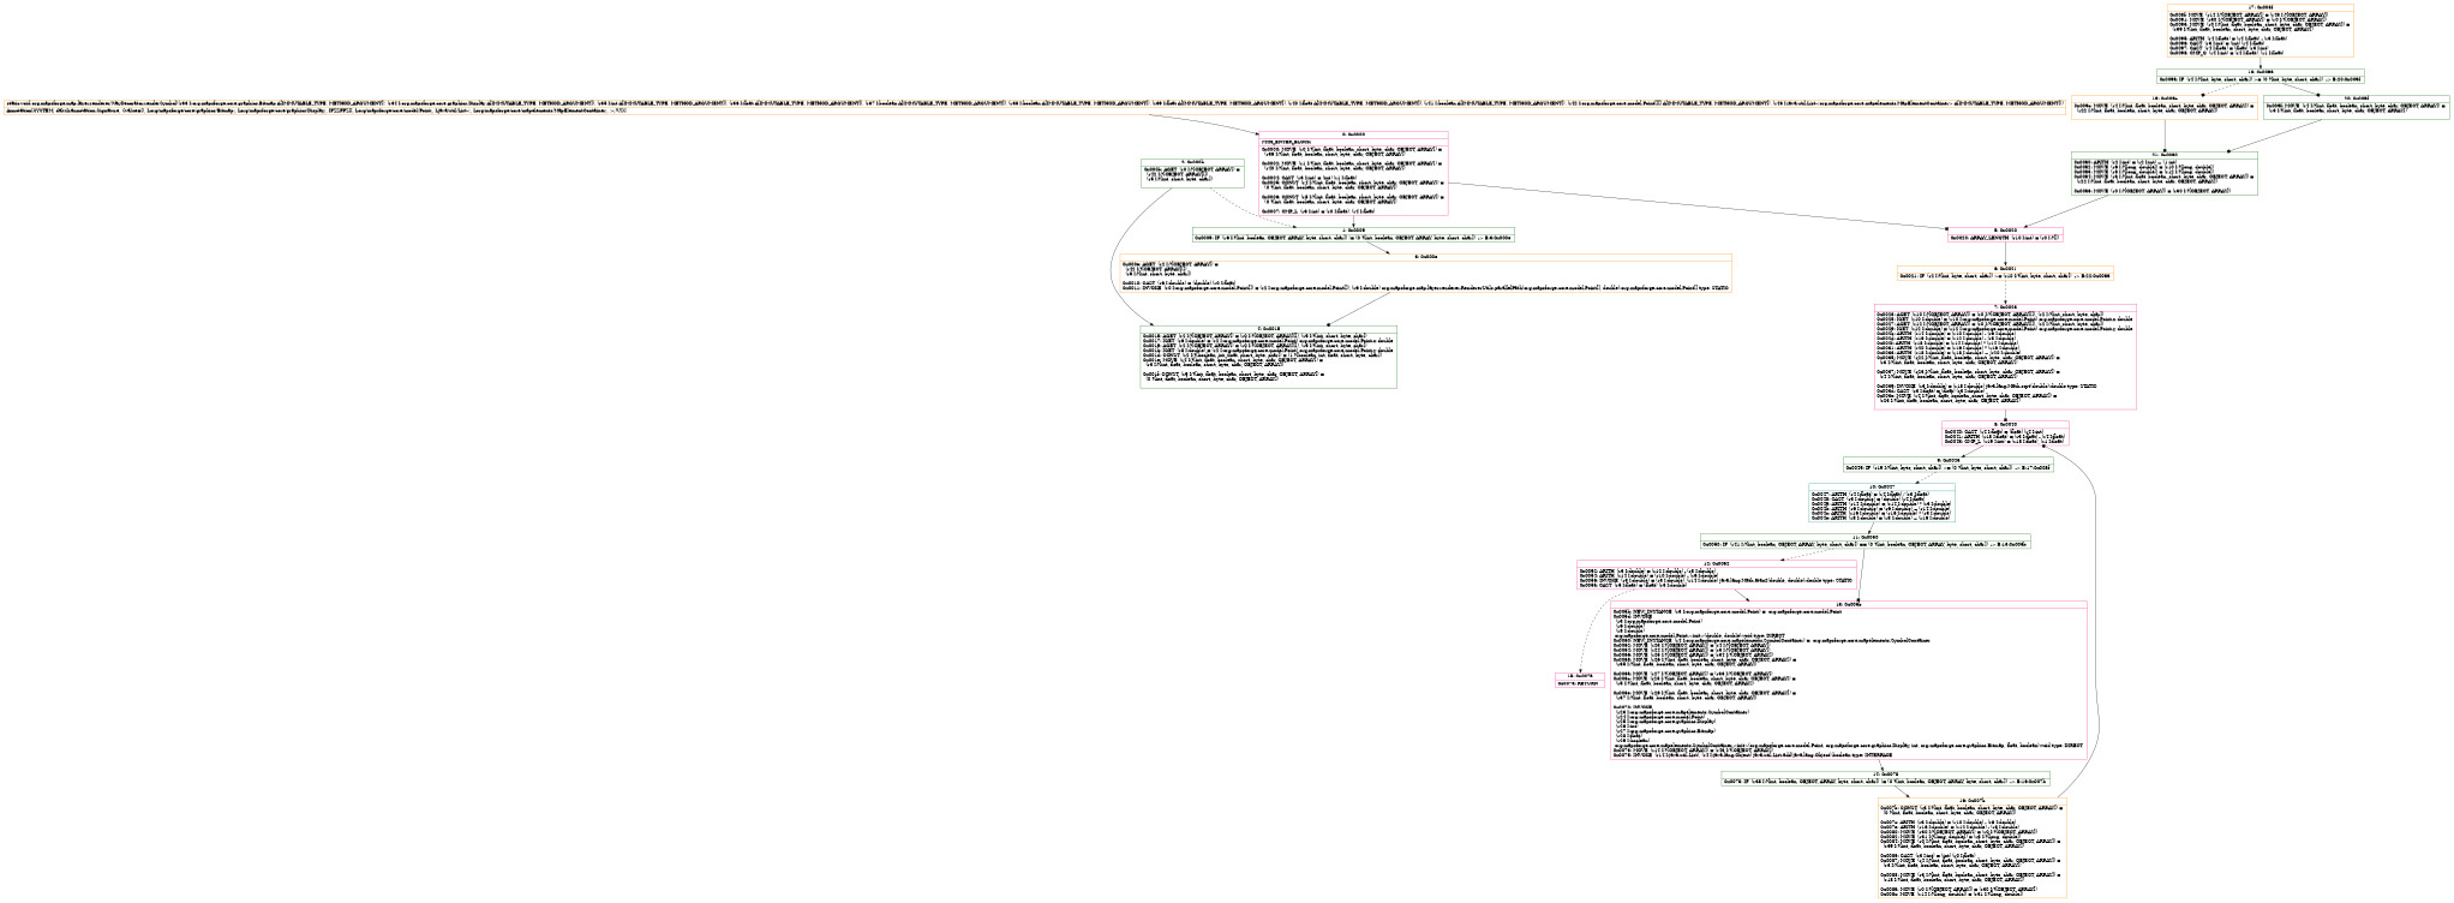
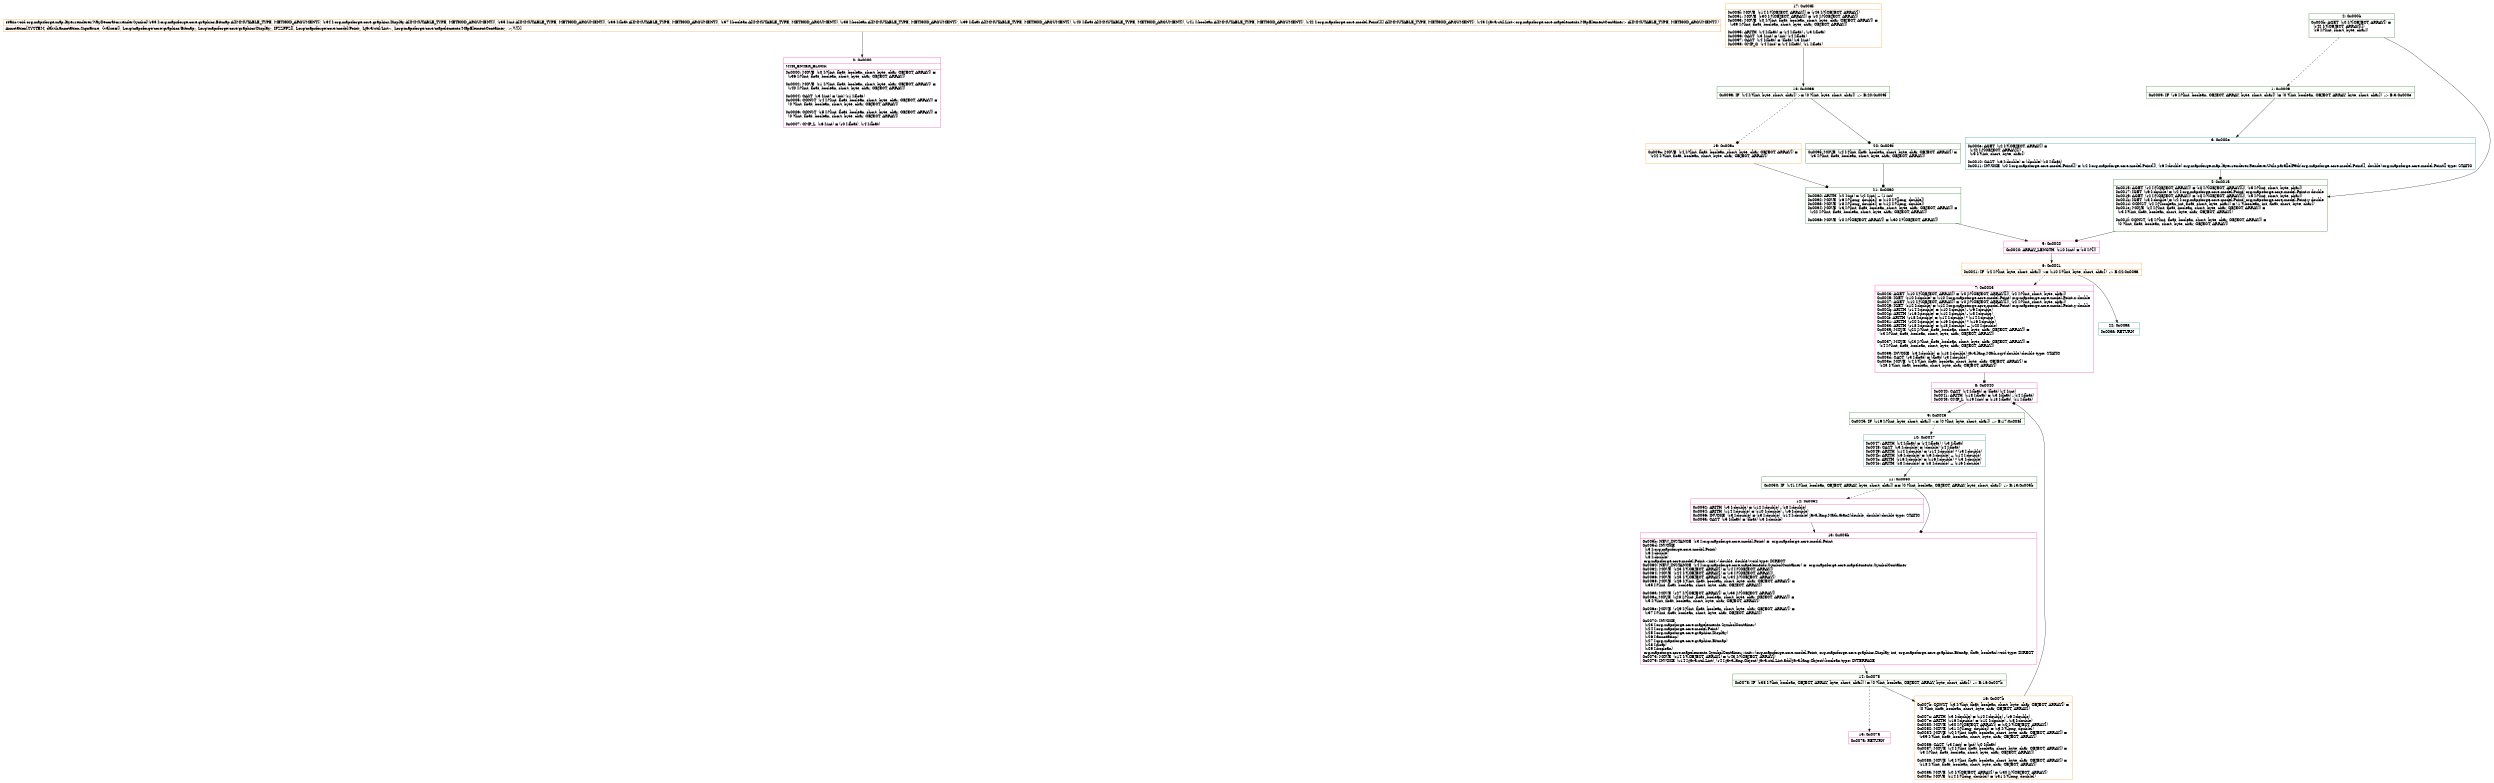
  digraph {
    node [color=darkgreen shape=record]
    edge [arrowhead=normal]
    n1 [color=deeppink label="{0\:\ 0x0000|MTH_ENTER_BLOCK\l|0x0000: MOVE  (r0 I:?[int, float, boolean, short, byte, char, OBJECT, ARRAY]) = \l  (r36 I:?[int, float, boolean, short, byte, char, OBJECT, ARRAY])\l \l0x0002: MOVE  (r1 I:?[int, float, boolean, short, byte, char, OBJECT, ARRAY]) = \l  (r40 I:?[int, float, boolean, short, byte, char, OBJECT, ARRAY])\l \l0x0004: CAST  (r3 I:int) = (int) (r1 I:float) \l0x0005: CONST  (r4 I:?[int, float, boolean, short, byte, char, OBJECT, ARRAY]) = \l  (0 ?[int, float, boolean, short, byte, char, OBJECT, ARRAY])\l \l0x0006: CONST  (r5 I:?[int, float, boolean, short, byte, char, OBJECT, ARRAY]) = \l  (0 ?[int, float, boolean, short, byte, char, OBJECT, ARRAY])\l \l0x0007: CMP_L  (r6 I:int) = (r0 I:float), (r4 I:float) \l}"]
    n2 [label="{1\:\ 0x0009|0x0009: IF  (r6 I:?[int, boolean, OBJECT, ARRAY, byte, short, char]) != (0 ?[int, boolean, OBJECT, ARRAY, byte, short, char])  \-\> B:3:0x000e \l}"]
-   n3 [color=darkorange label="{3\:\ 0x000e|0x000e: AGET  (r2 I:?[OBJECT, ARRAY]) = \l  (r42 I:?[OBJECT, ARRAY][])\l  (r5 I:?[int, short, byte, char])\l \l0x0010: CAST  (r6 I:double) = (double) (r0 I:float) \l0x0011: INVOKE  (r0 I:org.mapsforge.core.model.Point[]) = (r2 I:org.mapsforge.core.model.Point[]), (r6 I:double) org.mapsforge.map.layer.renderer.RendererUtils.parallelPath(org.mapsforge.core.model.Point[], double):org.mapsforge.core.model.Point[] type: STATIC \l}"]
+   n3 [color=teal label="{3\:\ 0x000e|0x000e: AGET  (r2 I:?[OBJECT, ARRAY]) = \l  (r42 I:?[OBJECT, ARRAY][])\l  (r5 I:?[int, short, byte, char])\l \l0x0010: CAST  (r6 I:double) = (double) (r0 I:float) \l0x0011: INVOKE  (r0 I:org.mapsforge.core.model.Point[]) = (r2 I:org.mapsforge.core.model.Point[]), (r6 I:double) org.mapsforge.map.layer.renderer.RendererUtils.parallelPath(org.mapsforge.core.model.Point[], double):org.mapsforge.core.model.Point[] type: STATIC \l}"]
    n4 [label="{2\:\ 0x000b|0x000b: AGET  (r0 I:?[OBJECT, ARRAY]) = \l  (r42 I:?[OBJECT, ARRAY][])\l  (r5 I:?[int, short, byte, char])\l \l}"]
    n5 [label="{4\:\ 0x0015|0x0015: AGET  (r2 I:?[OBJECT, ARRAY]) = (r0 I:?[OBJECT, ARRAY][]), (r5 I:?[int, short, byte, char]) \l0x0017: IGET  (r6 I:double) = (r2 I:org.mapsforge.core.model.Point) org.mapsforge.core.model.Point.x double \l0x0019: AGET  (r2 I:?[OBJECT, ARRAY]) = (r0 I:?[OBJECT, ARRAY][]), (r5 I:?[int, short, byte, char]) \l0x001b: IGET  (r8 I:double) = (r2 I:org.mapsforge.core.model.Point) org.mapsforge.core.model.Point.y double \l0x001d: CONST  (r2 I:?[boolean, int, float, short, byte, char]) = (1 ?[boolean, int, float, short, byte, char]) \l0x001e: MOVE  (r4 I:?[int, float, boolean, short, byte, char, OBJECT, ARRAY]) = \l  (r3 I:?[int, float, boolean, short, byte, char, OBJECT, ARRAY])\l \l0x001f: CONST  (r5 I:?[int, float, boolean, short, byte, char, OBJECT, ARRAY]) = \l  (0 ?[int, float, boolean, short, byte, char, OBJECT, ARRAY])\l \l}"]
    n6 [color=deeppink label="{5\:\ 0x0020|0x0020: ARRAY_LENGTH  (r10 I:int) = (r0 I:?[]) \l}"]
    n7 [color=darkorange label="{6\:\ 0x0021|0x0021: IF  (r2 I:?[int, byte, short, char]) \>= (r10 I:?[int, byte, short, char])  \-\> B:22:0x00aa \l}"]
    n8 [color=deeppink label="{7\:\ 0x0023|0x0023: AGET  (r10 I:?[OBJECT, ARRAY]) = (r0 I:?[OBJECT, ARRAY][]), (r2 I:?[int, short, byte, char]) \l0x0025: IGET  (r10 I:double) = (r10 I:org.mapsforge.core.model.Point) org.mapsforge.core.model.Point.x double \l0x0027: AGET  (r12 I:?[OBJECT, ARRAY]) = (r0 I:?[OBJECT, ARRAY][]), (r2 I:?[int, short, byte, char]) \l0x0029: IGET  (r12 I:double) = (r12 I:org.mapsforge.core.model.Point) org.mapsforge.core.model.Point.y double \l0x002b: ARITH  (r14 I:double) = (r10 I:double) \- (r6 I:double) \l0x002d: ARITH  (r16 I:double) = (r12 I:double) \- (r8 I:double) \l0x002f: ARITH  (r18 I:double) = (r14 I:double) * (r14 I:double) \l0x0031: ARITH  (r20 I:double) = (r16 I:double) * (r16 I:double) \l0x0033: ARITH  (r18 I:double) = (r18 I:double) + (r20 I:double) \l0x0035: MOVE  (r22 I:?[int, float, boolean, short, byte, char, OBJECT, ARRAY]) = \l  (r3 I:?[int, float, boolean, short, byte, char, OBJECT, ARRAY])\l \l0x0037: MOVE  (r23 I:?[int, float, boolean, short, byte, char, OBJECT, ARRAY]) = \l  (r4 I:?[int, float, boolean, short, byte, char, OBJECT, ARRAY])\l \l0x0039: INVOKE  (r3 I:double) = (r18 I:double) java.lang.Math.sqrt(double):double type: STATIC \l0x003d: CAST  (r3 I:float) = (float) (r3 I:double) \l0x003e: MOVE  (r4 I:?[int, float, boolean, short, byte, char, OBJECT, ARRAY]) = \l  (r23 I:?[int, float, boolean, short, byte, char, OBJECT, ARRAY])\l \l}"]
+   n9 [color=teal label="{22\:\ 0x00aa|0x00aa: RETURN   \l}"]
    n10 [color=deeppink label="{8\:\ 0x0040|0x0040: CAST  (r4 I:float) = (float) (r4 I:int) \l0x0041: ARITH  (r18 I:float) = (r3 I:float) \- (r4 I:float) \l0x0043: CMP_L  (r19 I:int) = (r18 I:float), (r1 I:float) \l}"]
    n11 [label="{9\:\ 0x0045|0x0045: IF  (r19 I:?[int, byte, short, char]) \<= (0 ?[int, byte, short, char])  \-\> B:17:0x008f \l}"]
    n12 [color=teal label="{10\:\ 0x0047|0x0047: ARITH  (r4 I:float) = (r4 I:float) \/ (r3 I:float) \l0x0048: CAST  (r3 I:double) = (double) (r4 I:float) \l0x0049: ARITH  (r14 I:double) = (r14 I:double) * (r3 I:double) \l0x004b: ARITH  (r6 I:double) = (r6 I:double) + (r14 I:double) \l0x004c: ARITH  (r16 I:double) = (r16 I:double) * (r3 I:double) \l0x004e: ARITH  (r8 I:double) = (r8 I:double) + (r16 I:double) \l}"]
    n13 [label="{11\:\ 0x0050|0x0050: IF  (r41 I:?[int, boolean, OBJECT, ARRAY, byte, short, char]) == (0 ?[int, boolean, OBJECT, ARRAY, byte, short, char])  \-\> B:13:0x005b \l}"]
    n14 [color=darkorange label="{17\:\ 0x008f|0x008f: MOVE  (r14 I:?[OBJECT, ARRAY]) = (r43 I:?[OBJECT, ARRAY]) \l0x0091: MOVE  (r30 I:?[OBJECT, ARRAY]) = (r0 I:?[OBJECT, ARRAY]) \l0x0093: MOVE  (r0 I:?[int, float, boolean, short, byte, char, OBJECT, ARRAY]) = \l  (r39 I:?[int, float, boolean, short, byte, char, OBJECT, ARRAY])\l \l0x0095: ARITH  (r4 I:float) = (r4 I:float) \- (r3 I:float) \l0x0096: CAST  (r3 I:int) = (int) (r4 I:float) \l0x0097: CAST  (r4 I:float) = (float) (r3 I:int) \l0x0098: CMP_G  (r4 I:int) = (r4 I:float), (r1 I:float) \l}"]
    n15 [label="{18\:\ 0x009a|0x009a: IF  (r4 I:?[int, byte, short, char]) \>= (0 ?[int, byte, short, char])  \-\> B:20:0x009f \l}"]
    n16 [color=deeppink label="{12\:\ 0x0052|0x0052: ARITH  (r3 I:double) = (r12 I:double) \- (r8 I:double) \l0x0054: ARITH  (r14 I:double) = (r10 I:double) \- (r6 I:double) \l0x0056: INVOKE  (r3 I:double) = (r3 I:double), (r14 I:double) java.lang.Math.atan2(double, double):double type: STATIC \l0x005a: CAST  (r5 I:float) = (float) (r3 I:double) \l}"]
-   n17 [color=deeppink label="{13\:\ 0x005b|0x005b: NEW_INSTANCE  (r3 I:org.mapsforge.core.model.Point) =  org.mapsforge.core.model.Point \l0x005d: INVOKE  \l  (r3 I:org.mapsforge.core.model.Point)\l  (r6 I:double)\l  (r8 I:double)\l org.mapsforge.core.model.Point.\<init\>(double, double):void type: DIRECT \l0x0060: NEW_INSTANCE  (r4 I:org.mapsforge.core.mapelements.SymbolContainer) =  org.mapsforge.core.mapelements.SymbolContainer \l0x0062: MOVE  (r23 I:?[OBJECT, ARRAY]) = (r4 I:?[OBJECT, ARRAY]) \l0x0064: MOVE  (r24 I:?[OBJECT, ARRAY]) = (r3 I:?[OBJECT, ARRAY]) \l0x0066: MOVE  (r25 I:?[OBJECT, ARRAY]) = (r34 I:?[OBJECT, ARRAY]) \l0x0068: MOVE  (r26 I:?[int, float, boolean, short, byte, char, OBJECT, ARRAY]) = \l  (r35 I:?[int, float, boolean, short, byte, char, OBJECT, ARRAY])\l \l0x006a: MOVE  (r27 I:?[OBJECT, ARRAY]) = (r33 I:?[OBJECT, ARRAY]) \l0x006c: MOVE  (r28 I:?[int, float, boolean, short, byte, char, OBJECT, ARRAY]) = \l  (r5 I:?[int, float, boolean, short, byte, char, OBJECT, ARRAY])\l \l0x006e: MOVE  (r29 I:?[int, float, boolean, short, byte, char, OBJECT, ARRAY]) = \l  (r37 I:?[int, float, boolean, short, byte, char, OBJECT, ARRAY])\l \l0x0070: INVOKE  \l  (r23 I:org.mapsforge.core.mapelements.SymbolContainer)\l  (r24 I:org.mapsforge.core.model.Point)\l  (r25 I:org.mapsforge.core.graphics.Display)\l  (r26 I:int)\l  (r27 I:org.mapsforge.core.graphics.Bitmap)\l  (r28 I:float)\l  (r29 I:boolean)\l org.mapsforge.core.mapelements.SymbolContainer.\<init\>(org.mapsforge.core.model.Point, org.mapsforge.core.graphics.Display, int, org.mapsforge.core.graphics.Bitmap, float, boolean):void type: DIRECT \l0x0073: MOVE  (r14 I:?[OBJECT, ARRAY]) = (r43 I:?[OBJECT, ARRAY]) \l0x0075: INVOKE  (r14 I:java.util.List), (r4 I:java.lang.Object) java.util.List.add(java.lang.Object):boolean type: INTERFACE \l}"]
+   n17 [color=deeppink label="{13\:\ 0x005b|0x005b: NEW_INSTANCE  (r3 I:org.mapsforge.core.model.Point) =  org.mapsforge.core.model.Point \l0x005d: INVOKE  \l  (r3 I:org.mapsforge.core.model.Point)\l  (r6 I:double)\l  (r8 I:double)\l org.mapsforge.core.model.Point.\<init\>(double, double):void type: DIRECT \l0x0060: NEW_INSTANCE  (r4 I:org.mapsforge.core.mapelements.SymbolContainer) =  org.mapsforge.core.mapelements.SymbolContainer \l0x0062: MOVE  (r23 I:?[OBJECT, ARRAY]) = (r4 I:?[OBJECT, ARRAY]) \l0x0064: MOVE  (r24 I:?[OBJECT, ARRAY]) = (r3 I:?[OBJECT, ARRAY]) \l0x0066: MOVE  (r25 I:?[OBJECT, ARRAY]) = (r34 I:?[OBJECT, ARRAY]) \l0x0068: MOVE  (r26 I:?[int, float, boolean, short, byte, char, OBJECT, ARRAY]) = \l  (r35 I:?[int, float, boolean, short, byte, char, OBJECT, ARRAY])\l \l0x006a: MOVE  (r27 I:?[OBJECT, ARRAY]) = (r33 I:?[OBJECT, ARRAY]) \l0x006c: MOVE  (r28 I:?[int, float, boolean, short, byte, char, OBJECT, ARRAY]) = \l  (r5 I:?[int, float, boolean, short, byte, char, OBJECT, ARRAY])\l \l0x006e: MOVE  (r29 I:?[int, float, boolean, short, byte, char, OBJECT, ARRAY]) = \l  (r37 I:?[int, float, boolean, short, byte, char, OBJECT, ARRAY])\l \l0x0070: INVOKE  \l  (r23 I:org.mapsforge.core.mapelements.SymbolContainer)\l  (r24 I:org.mapsforge.core.model.Point)\l  (r25 I:org.mapsforge.core.graphics.Display)\l  (r26 I:annotation)\l  (r27 I:org.mapsforge.core.graphics.Bitmap)\l  (r28 I:float)\l  (r29 I:boolean)\l org.mapsforge.core.mapelements.SymbolContainer.\<init\>(org.mapsforge.core.model.Point, org.mapsforge.core.graphics.Display, int, org.mapsforge.core.graphics.Bitmap, float, boolean):void type: DIRECT \l0x0073: MOVE  (r14 I:?[OBJECT, ARRAY]) = (r43 I:?[OBJECT, ARRAY]) \l0x0075: INVOKE  (r14 I:java.util.List), (r4 I:java.lang.Object) java.util.List.add(java.lang.Object):boolean type: INTERFACE \l}"]
    n18 [label="{14\:\ 0x0078|0x0078: IF  (r38 I:?[int, boolean, OBJECT, ARRAY, byte, short, char]) != (0 ?[int, boolean, OBJECT, ARRAY, byte, short, char])  \-\> B:16:0x007b \l}"]
    n19 [color=deeppink label="{15\:\ 0x007a|0x007a: RETURN   \l}"]
    n20 [color=darkorange label="{16\:\ 0x007b|0x007b: CONST  (r3 I:?[int, float, boolean, short, byte, char, OBJECT, ARRAY]) = \l  (0 ?[int, float, boolean, short, byte, char, OBJECT, ARRAY])\l \l0x007c: ARITH  (r3 I:double) = (r10 I:double) \- (r6 I:double) \l0x007e: ARITH  (r16 I:double) = (r12 I:double) \- (r8 I:double) \l0x0080: MOVE  (r30 I:?[OBJECT, ARRAY]) = (r0 I:?[OBJECT, ARRAY]) \l0x0082: MOVE  (r31 I:?[long, double]) = (r3 I:?[long, double]) \l0x0084: MOVE  (r0 I:?[int, float, boolean, short, byte, char, OBJECT, ARRAY]) = \l  (r39 I:?[int, float, boolean, short, byte, char, OBJECT, ARRAY])\l \l0x0086: CAST  (r3 I:int) = (int) (r0 I:float) \l0x0087: MOVE  (r4 I:?[int, float, boolean, short, byte, char, OBJECT, ARRAY]) = \l  (r3 I:?[int, float, boolean, short, byte, char, OBJECT, ARRAY])\l \l0x0088: MOVE  (r3 I:?[int, float, boolean, short, byte, char, OBJECT, ARRAY]) = \l  (r18 I:?[int, float, boolean, short, byte, char, OBJECT, ARRAY])\l \l0x008a: MOVE  (r0 I:?[OBJECT, ARRAY]) = (r30 I:?[OBJECT, ARRAY]) \l0x008c: MOVE  (r14 I:?[long, double]) = (r31 I:?[long, double]) \l}"]
    n21 [color=darkorange label="{19\:\ 0x009c|0x009c: MOVE  (r4 I:?[int, float, boolean, short, byte, char, OBJECT, ARRAY]) = \l  (r22 I:?[int, float, boolean, short, byte, char, OBJECT, ARRAY])\l \l}"]
    n22 [label="{20\:\ 0x009f|0x009f: MOVE  (r4 I:?[int, float, boolean, short, byte, char, OBJECT, ARRAY]) = \l  (r3 I:?[int, float, boolean, short, byte, char, OBJECT, ARRAY])\l \l}"]
    n23 [label="{21\:\ 0x00a0|0x00a0: ARITH  (r2 I:int) = (r2 I:int) + (1 int) \l0x00a2: MOVE  (r6 I:?[long, double]) = (r10 I:?[long, double]) \l0x00a3: MOVE  (r8 I:?[long, double]) = (r12 I:?[long, double]) \l0x00a4: MOVE  (r3 I:?[int, float, boolean, short, byte, char, OBJECT, ARRAY]) = \l  (r22 I:?[int, float, boolean, short, byte, char, OBJECT, ARRAY])\l \l0x00a6: MOVE  (r0 I:?[OBJECT, ARRAY]) = (r30 I:?[OBJECT, ARRAY]) \l}"]
    n24 [color=darkorange label="{static void org.mapsforge.map.layer.renderer.WayDecorator.renderSymbol((r33 I:org.mapsforge.core.graphics.Bitmap A[IMMUTABLE_TYPE, METHOD_ARGUMENT]), (r34 I:org.mapsforge.core.graphics.Display A[IMMUTABLE_TYPE, METHOD_ARGUMENT]), (r35 I:int A[IMMUTABLE_TYPE, METHOD_ARGUMENT]), (r36 I:float A[IMMUTABLE_TYPE, METHOD_ARGUMENT]), (r37 I:boolean A[IMMUTABLE_TYPE, METHOD_ARGUMENT]), (r38 I:boolean A[IMMUTABLE_TYPE, METHOD_ARGUMENT]), (r39 I:float A[IMMUTABLE_TYPE, METHOD_ARGUMENT]), (r40 I:float A[IMMUTABLE_TYPE, METHOD_ARGUMENT]), (r41 I:boolean A[IMMUTABLE_TYPE, METHOD_ARGUMENT]), (r42 I:org.mapsforge.core.model.Point[][] A[IMMUTABLE_TYPE, METHOD_ARGUMENT]), (r43 I:java.util.List\<org.mapsforge.core.mapelements.MapElementContainer\> A[IMMUTABLE_TYPE, METHOD_ARGUMENT]))  | Annotation[SYSTEM, dalvik.annotation.Signature, \{value=[(, Lorg\/mapsforge\/core\/graphics\/Bitmap;, Lorg\/mapsforge\/core\/graphics\/Display;, IFZZFFZ[[, Lorg\/mapsforge\/core\/model\/Point;, Ljava\/util\/List\<, Lorg\/mapsforge\/core\/mapelements\/MapElementContainer;, \>;)V]\}]\l}"]
-   n1 -> n2
    n2 -> n3
    n3 -> n5 [arrowhead=box]
    n4 -> n2 [style=dashed]
    n4 -> n5
-   n1 -> n6 [arrowhead=box]
+   n5 -> n6 [arrowhead=box]
    n6 -> n7
    n7 -> n8 [style=dashed]
+   n7 -> n9
    n8 -> n10 [arrowhead=box]
    n10 -> n11
    n11 -> n12 [style=dashed]
    n12 -> n13
    n13 -> n16 [style=dashed]
    n13 -> n17 [arrowhead=box]
    n14 -> n15
    n15 -> n21 [arrowhead=box style=dashed]
    n15 -> n22 [arrowhead=box]
    n16 -> n17
    n17 -> n18
-   n16 -> n19 [style=dashed]
+   n18 -> n19 [style=dashed]
    n18 -> n20
    n20 -> n10 [arrowhead=box]
    n21 -> n23 [arrowhead=box]
    n22 -> n23 [arrowhead=box]
    n23 -> n6
    n24 -> n1
  }
